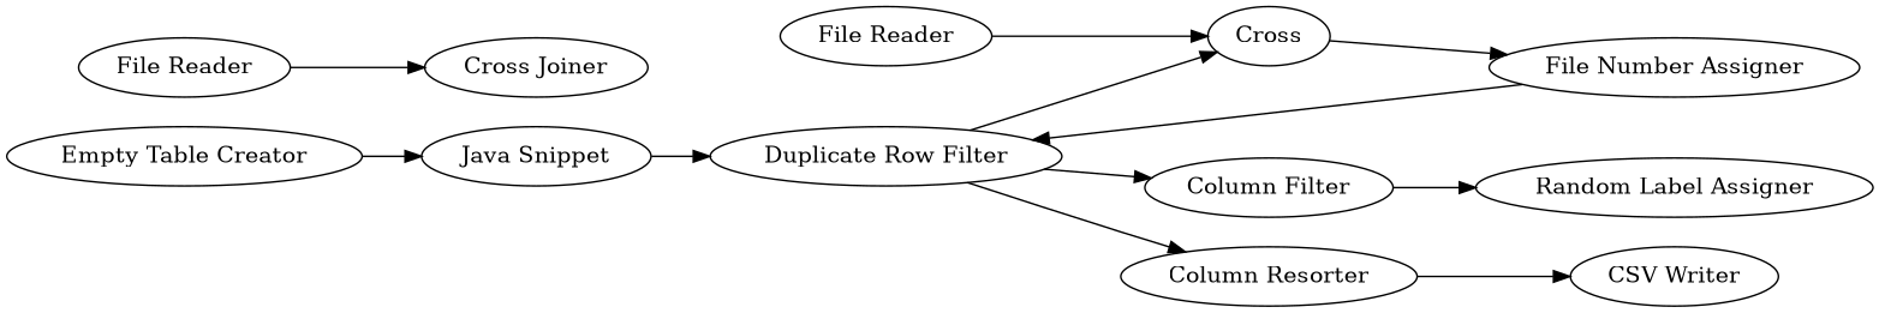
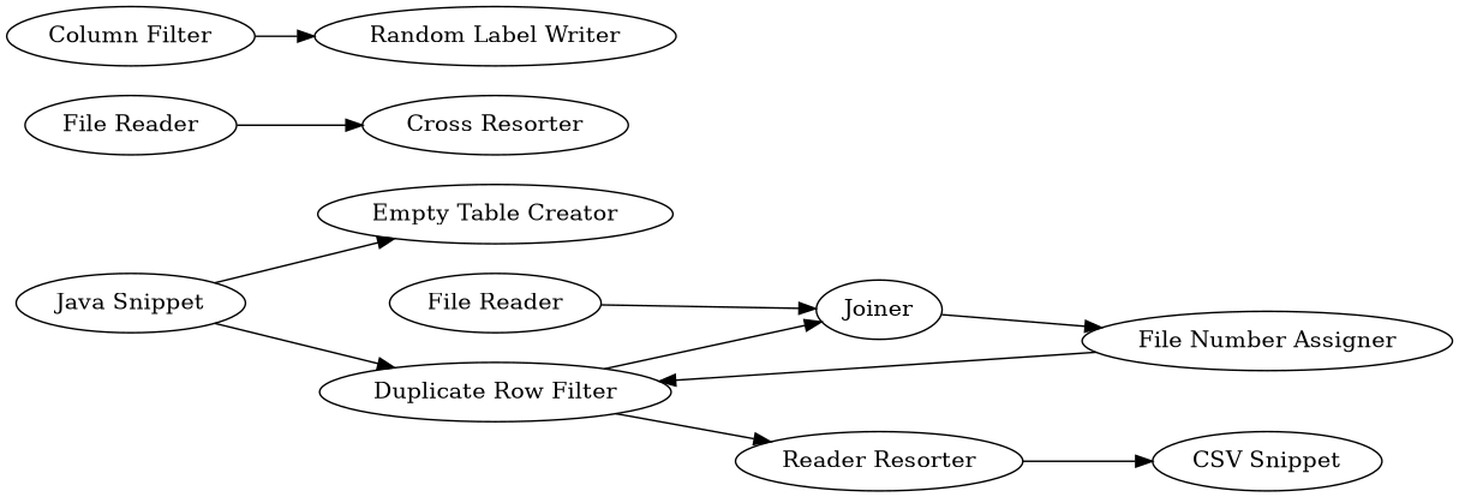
  digraph {
    rankdir=LR
    n1 [label="Empty Table Creator"]
    n2 [label="Java Snippet"]
    n3 [label="Duplicate Row Filter"]
-   n4 [label="Cross Joiner"]
-   n5 [label=Cross]
+   n4 [label="Cross Resorter"]
+   n5 [label=Joiner]
    n6 [label="File Number Assigner"]
    n7 [label="Column Filter"]
-   n8 [label="Column Resorter"]
-   n9 [label="Random Label Assigner"]
-   n10 [label="CSV Writer"]
+   n8 [label="Reader Resorter"]
+   n9 [label="Random Label Writer"]
+   n10 [label="CSV Snippet"]
    n11 [label="File Reader"]
    n12 [label="File Reader"]
-   n1 -> n2
+   n2 -> n1
    n2 -> n3
    n3 -> n5
-   n3 -> n7
    n3 -> n8
    n5 -> n6
    n6 -> n3
    n7 -> n9
    n8 -> n10
    n11 -> n4
    n12 -> n5
  }
